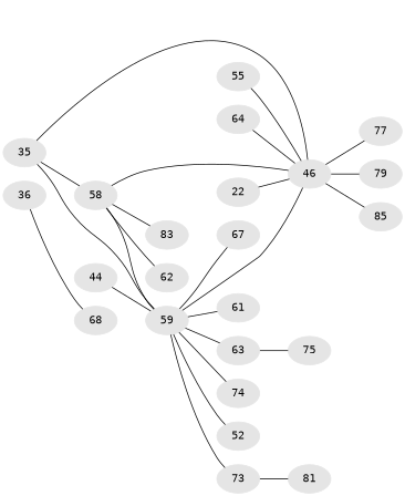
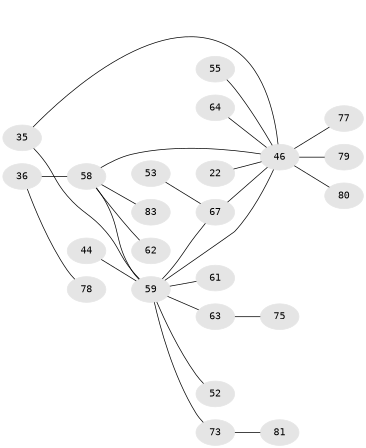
  graph {
    fontname="DejaVu Sans Mono"
    rankdir=LR
    node [color=gray90 fontname="DejaVu Sans Mono" style=filled]
    edge [fontname="DejaVu Sans Mono"]
    n1 [label=35 super="+7+21"]
    59 [super="+40+3+24+31+41"]
    n3 [label=46 super="+65+47+49+70+54+25+39"]
    67 [super="+48+19+52"]
    61 [super="+51"]
    n6 [label=63 super="+14+26+57"]
    73 [super="+71"]
-   74 [super="+50"]
    n9 [label=52]
    77
    79 [super="+37"]
-   80 [label=85]
+   80
    36 [super="+34+35"]
    58 [super="+32+10"]
-   78 [label=68]
+   78
    62
    83
    n18 [label=44]
+   53
    55
    75 [super="+68"]
    81 [super="+63"]
    64
    n24 [label=22]
    n1 -- 59
    n1 -- n3 [weight=4]
    59 -- n3 [weight=5]
    59 -- 67 [weight=2]
    59 -- 61
    59 -- n6 [weight=4]
    59 -- 73 [weight=4]
-   59 -- 74
    59 -- n9
    n3 -- 77
    n3 -- 79
    n3 -- 80
+   67 -- n3 [weight=4]
    n6 -- 75
    73 -- 81
-   n1 -- 58 [weight=4]
+   36 -- 58 [weight=4]
    36 -- 78
    58 -- 59 [weight=4]
    58 -- n3 [weight=4]
    58 -- 62
    58 -- 83
    n18 -- 59
+   53 -- 67
    55 -- n3
    64 -- n3
    n24 -- n3
  }
